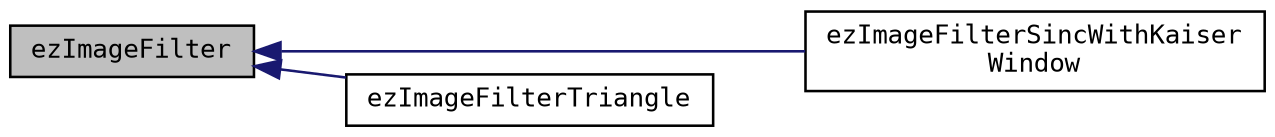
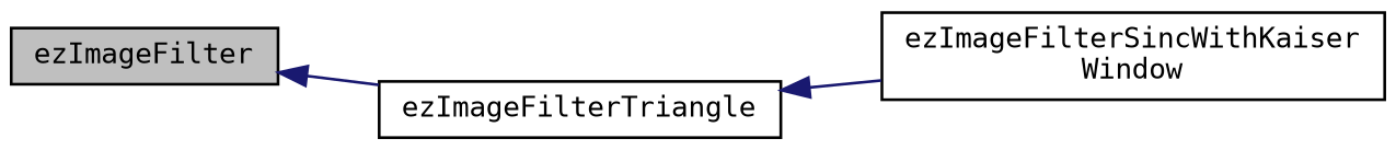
  digraph {
    fontname="DejaVu Sans Mono"
    rankdir=LR
    node [color=black fillcolor=white fontname="DejaVu Sans Mono" fontsize=10 shape=record style=filled]
    edge [color=midnightblue dir=back fontname="DejaVu Sans Mono" fontsize=10 labelfontname=Helvetica labelfontsize=10 style=solid]
    n1 [fillcolor=grey75 fontcolor=black height=0.2 label=ezImageFilter width=0.4]
    n2 [height=0.2 label="ezImageFilterSincWithKaiser\lWindow" width=0.4]
    n3 [height=0.2 label=ezImageFilterTriangle width=0.4]
-   n1 -> n2
+   n3 -> n2
    n1 -> n3
  }
